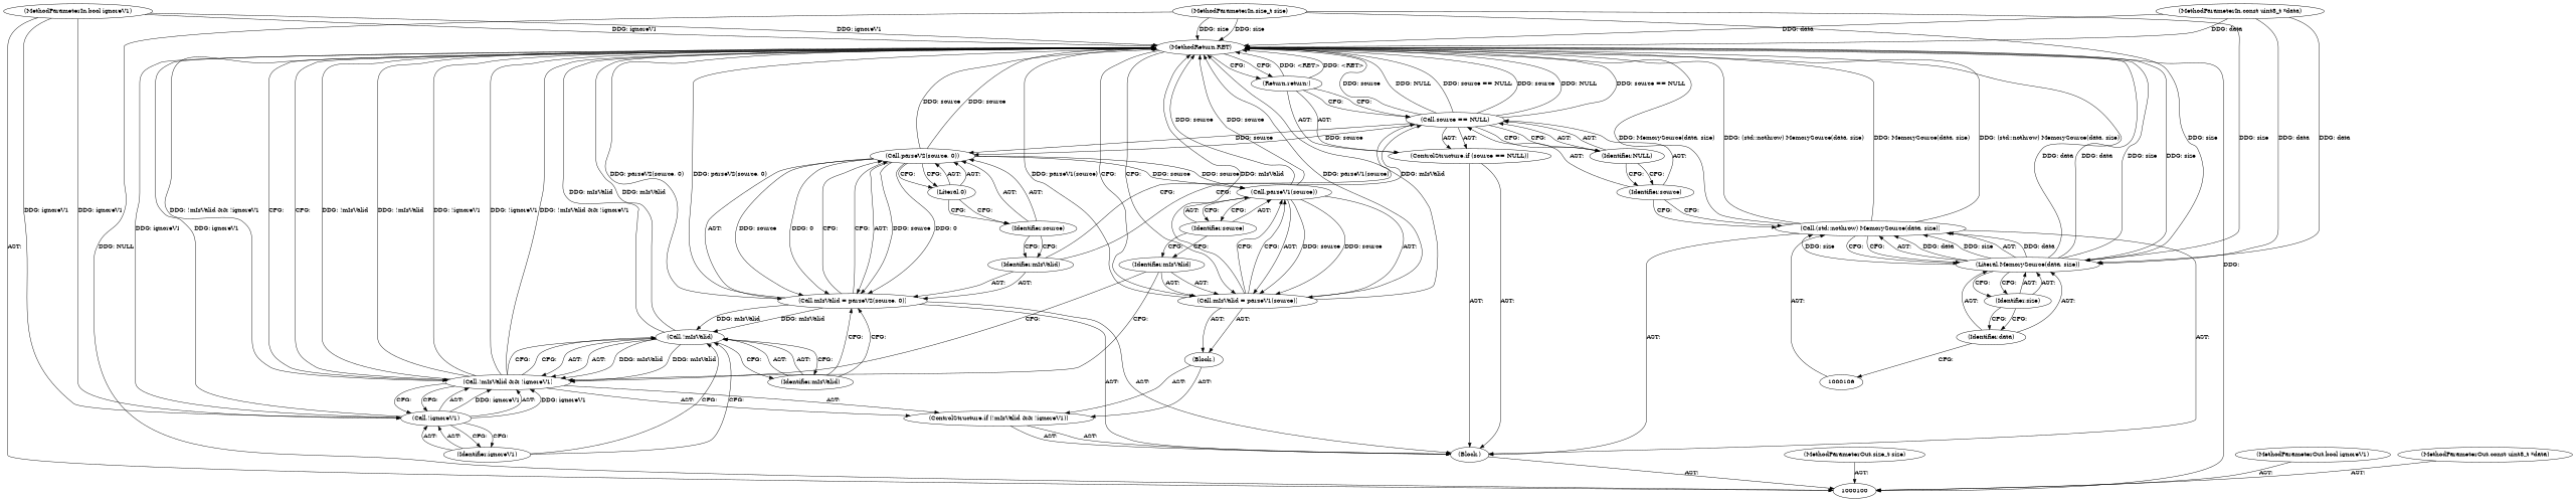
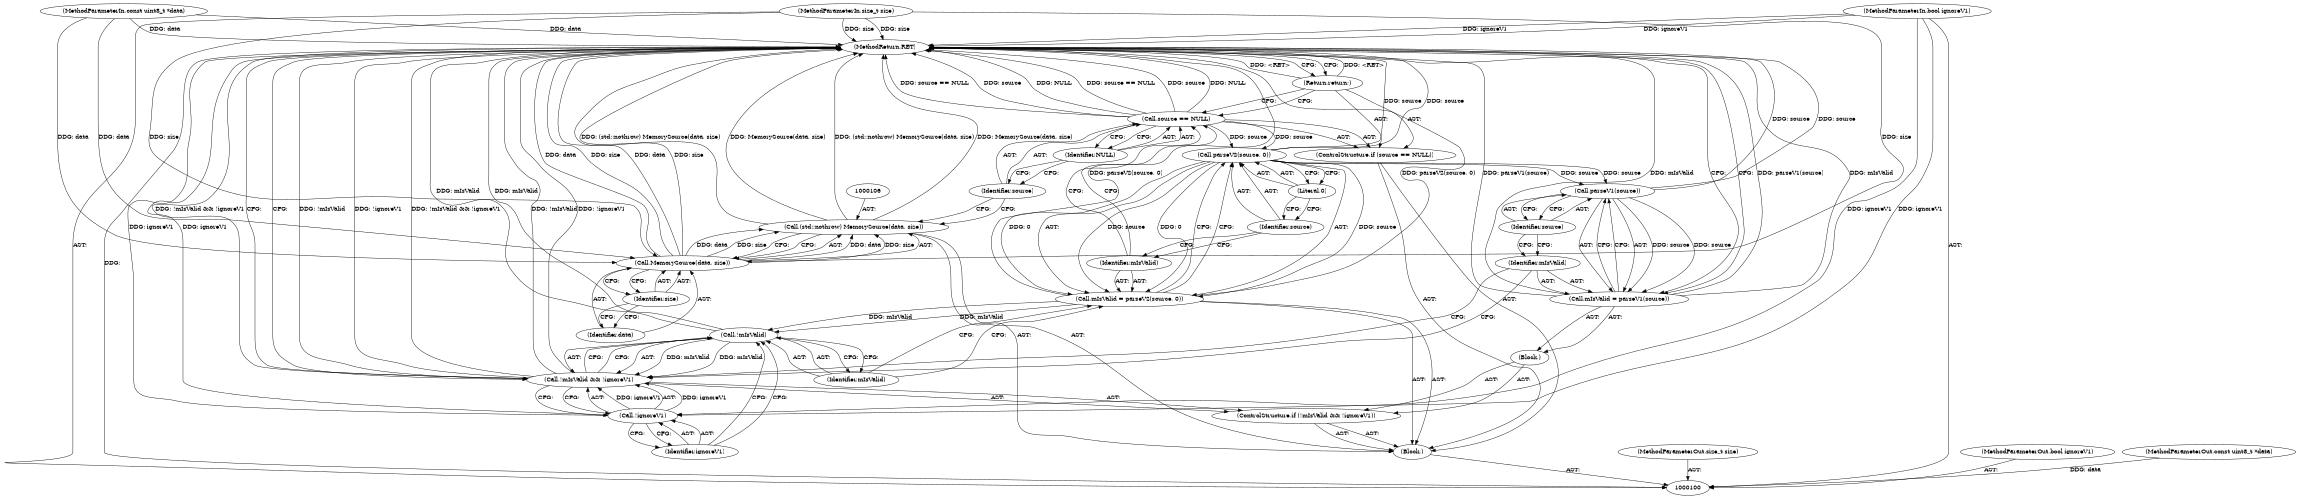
  digraph {
    n1 [label="(MethodReturn,RET)"]
    n2 [label="(Return,return;)"]
    n3 [label="(Call,!mIsValid && !ignoreV1)"]
    n4 [label="(Call,mIsValid = parseV1(source))"]
    1000100
    n6 [label="(Call,source == NULL)"]
    n7 [label="(ControlStructure,if (source == NULL))"]
    n8 [label="(Call,!ignoreV1)"]
    n9 [label="(Call,!mIsValid)"]
    n10 [label="(ControlStructure,if (!mIsValid && !ignoreV1))"]
    n11 [label="(Call,parseV1(source))"]
    n12 [label="(Block,)"]
    n13 [label="(MethodParameterIn,size_t size)"]
-   n14 [label="(Literal,MemorySource(data, size))"]
+   n14 [label="(Call,MemorySource(data, size))"]
    n15 [label="(Call,(std::nothrow) MemorySource(data, size))"]
    n16 [label="(Identifier,size)"]
    n17 [label="(MethodParameterOut,size_t size)"]
    n18 [label="(MethodParameterIn,bool ignoreV1)"]
    n19 [label="(Identifier,ignoreV1)"]
    n20 [label="(MethodParameterOut,bool ignoreV1)"]
    n21 [label="(MethodParameterIn,const uint8_t *data)"]
    n22 [label="(MethodParameterOut,const uint8_t *data)"]
    n23 [label="(Identifier,NULL)"]
    n24 [label="(Identifier,source)"]
    n25 [label="(Call,parseV2(source, 0))"]
    n26 [label="(Block,)"]
    n27 [label="(Literal,0)"]
    n28 [label="(Call,mIsValid = parseV2(source, 0))"]
    n29 [label="(Identifier,source)"]
    n30 [label="(Identifier,source)"]
    n31 [label="(Identifier,mIsValid)"]
    n32 [label="(Identifier,mIsValid)"]
    n33 [label="(Identifier,mIsValid)"]
    n34 [label="(Identifier,data)"]
    1000106
    n1 -> n2 [label="CFG: "]
    n1 -> n2 [label="CFG: "]
    n1 -> n3 [label="CFG: "]
    n1 -> n3 [label="CFG: "]
    n1 -> n4 [label="CFG: "]
    n1 -> n4 [label="CFG: "]
    n1 -> 1000100 [label="DDG: "]
    n2 -> n1 [label="DDG: <RET>"]
    n2 -> n1 [label="DDG: <RET>"]
    n2 -> n6 [label="CFG: "]
    n2 -> n6 [label="CFG: "]
    n2 -> n7 [label="AST: "]
    n2 -> n7 [label="AST: "]
    n3 -> n1 [label="DDG: !mIsValid"]
    n3 -> n1 [label="DDG: !ignoreV1"]
    n3 -> n1 [label="DDG: !mIsValid && !ignoreV1"]
    n3 -> n1 [label="DDG: !mIsValid"]
    n3 -> n1 [label="DDG: !ignoreV1"]
    n3 -> n1 [label="DDG: !mIsValid && !ignoreV1"]
    n3 -> n8 [label="CFG: "]
    n3 -> n8 [label="CFG: "]
    n3 -> n9 [label="CFG: "]
    n3 -> n9 [label="CFG: "]
    n3 -> n10 [label="AST: "]
    n3 -> n10 [label="AST: "]
    n4 -> n1 [label="DDG: mIsValid"]
    n4 -> n1 [label="DDG: parseV1(source)"]
    n4 -> n1 [label="DDG: mIsValid"]
    n4 -> n1 [label="DDG: parseV1(source)"]
    n4 -> n11 [label="CFG: "]
    n4 -> n11 [label="CFG: "]
    n4 -> n12 [label="AST: "]
    n4 -> n12 [label="AST: "]
    n6 -> n1 [label="DDG: source == NULL"]
    n6 -> n1 [label="DDG: source"]
    n6 -> n1 [label="DDG: NULL"]
    n6 -> n1 [label="DDG: source == NULL"]
    n6 -> n1 [label="DDG: source"]
    n6 -> n1 [label="DDG: NULL"]
    n6 -> n7 [label="AST: "]
    n6 -> n7 [label="AST: "]
    n6 -> n23 [label="CFG: "]
    n6 -> n23 [label="CFG: "]
    n6 -> n25 [label="DDG: source"]
    n6 -> n25 [label="DDG: source"]
    n7 -> n26 [label="AST: "]
    n7 -> n26 [label="AST: "]
    n8 -> n1 [label="DDG: ignoreV1"]
    n8 -> n1 [label="DDG: ignoreV1"]
    n8 -> n3 [label="AST: "]
    n8 -> n3 [label="DDG: ignoreV1"]
    n8 -> n3 [label="AST: "]
    n8 -> n3 [label="DDG: ignoreV1"]
    n8 -> n19 [label="CFG: "]
    n8 -> n19 [label="CFG: "]
    n9 -> n1 [label="DDG: mIsValid"]
    n9 -> n1 [label="DDG: mIsValid"]
    n9 -> n3 [label="AST: "]
    n9 -> n3 [label="DDG: mIsValid"]
    n9 -> n3 [label="AST: "]
    n9 -> n3 [label="DDG: mIsValid"]
    n9 -> n32 [label="CFG: "]
    n9 -> n32 [label="CFG: "]
    n10 -> n26 [label="AST: "]
    n10 -> n26 [label="AST: "]
    n11 -> n1 [label="DDG: source"]
    n11 -> n1 [label="DDG: source"]
    n11 -> n4 [label="AST: "]
    n11 -> n4 [label="DDG: source"]
    n11 -> n4 [label="AST: "]
    n11 -> n4 [label="DDG: source"]
    n11 -> n30 [label="CFG: "]
    n11 -> n30 [label="CFG: "]
    n12 -> n10 [label="AST: "]
    n12 -> n10 [label="AST: "]
    n13 -> n1 [label="DDG: size"]
    n13 -> n1 [label="DDG: size"]
-   n13 -> 1000100 [label="DDG: NULL"]
+   n13 -> 1000100 [label="AST: "]
    n13 -> n14 [label="DDG: size"]
    n13 -> n14 [label="DDG: size"]
    n14 -> n1 [label="DDG: data"]
    n14 -> n1 [label="DDG: size"]
    n14 -> n1 [label="DDG: data"]
    n14 -> n1 [label="DDG: size"]
    n14 -> n15 [label="AST: "]
    n14 -> n15 [label="DDG: data"]
    n14 -> n15 [label="DDG: size"]
    n14 -> n15 [label="AST: "]
    n14 -> n15 [label="DDG: data"]
    n14 -> n15 [label="DDG: size"]
    n14 -> n16 [label="CFG: "]
    n14 -> n16 [label="CFG: "]
    n15 -> n1 [label="DDG: MemorySource(data, size)"]
    n15 -> n1 [label="DDG: (std::nothrow) MemorySource(data, size)"]
    n15 -> n1 [label="DDG: MemorySource(data, size)"]
    n15 -> n1 [label="DDG: (std::nothrow) MemorySource(data, size)"]
    n15 -> n14 [label="CFG: "]
    n15 -> n14 [label="CFG: "]
    n15 -> n26 [label="AST: "]
    n15 -> n26 [label="AST: "]
    n16 -> n14 [label="AST: "]
    n16 -> n14 [label="AST: "]
    n16 -> n34 [label="CFG: "]
    n16 -> n34 [label="CFG: "]
    n17 -> 1000100 [label="AST: "]
    n18 -> n1 [label="DDG: ignoreV1"]
    n18 -> n1 [label="DDG: ignoreV1"]
    n18 -> 1000100 [label="AST: "]
    n18 -> n8 [label="DDG: ignoreV1"]
    n18 -> n8 [label="DDG: ignoreV1"]
    n19 -> n8 [label="AST: "]
    n19 -> n8 [label="AST: "]
    n19 -> n9 [label="CFG: "]
    n19 -> n9 [label="CFG: "]
    n20 -> 1000100 [label="AST: "]
    n21 -> n1 [label="DDG: data"]
    n21 -> n1 [label="DDG: data"]
    n21 -> n14 [label="DDG: data"]
    n21 -> n14 [label="DDG: data"]
-   n22 -> 1000100 [label="AST: "]
+   n22 -> 1000100 [label="DDG: data"]
    n23 -> n6 [label="AST: "]
    n23 -> n6 [label="AST: "]
    n23 -> n24 [label="CFG: "]
    n23 -> n24 [label="CFG: "]
    n24 -> n6 [label="AST: "]
    n24 -> n6 [label="AST: "]
    n24 -> n15 [label="CFG: "]
    n24 -> n15 [label="CFG: "]
    n25 -> n1 [label="DDG: source"]
    n25 -> n1 [label="DDG: source"]
    n25 -> n11 [label="DDG: source"]
    n25 -> n11 [label="DDG: source"]
    n25 -> n27 [label="CFG: "]
    n25 -> n27 [label="CFG: "]
    n25 -> n28 [label="AST: "]
    n25 -> n28 [label="DDG: source"]
    n25 -> n28 [label="DDG: 0"]
    n25 -> n28 [label="AST: "]
    n25 -> n28 [label="DDG: source"]
    n25 -> n28 [label="DDG: 0"]
    n26 -> 1000100 [label="AST: "]
    n27 -> n25 [label="AST: "]
    n27 -> n25 [label="AST: "]
    n27 -> n29 [label="CFG: "]
    n27 -> n29 [label="CFG: "]
    n28 -> n1 [label="DDG: parseV2(source, 0)"]
    n28 -> n1 [label="DDG: parseV2(source, 0)"]
    n28 -> n9 [label="DDG: mIsValid"]
    n28 -> n9 [label="DDG: mIsValid"]
    n28 -> n25 [label="CFG: "]
    n28 -> n25 [label="CFG: "]
    n28 -> n26 [label="AST: "]
    n28 -> n26 [label="AST: "]
    n29 -> n25 [label="AST: "]
    n29 -> n25 [label="AST: "]
    n29 -> n31 [label="CFG: "]
    n29 -> n31 [label="CFG: "]
    n30 -> n11 [label="AST: "]
    n30 -> n11 [label="AST: "]
    n30 -> n33 [label="CFG: "]
    n30 -> n33 [label="CFG: "]
    n31 -> n6 [label="CFG: "]
    n31 -> n6 [label="CFG: "]
    n31 -> n28 [label="AST: "]
    n31 -> n28 [label="AST: "]
    n32 -> n9 [label="AST: "]
    n32 -> n9 [label="AST: "]
    n32 -> n28 [label="CFG: "]
    n32 -> n28 [label="CFG: "]
    n33 -> n3 [label="CFG: "]
    n33 -> n3 [label="CFG: "]
    n33 -> n4 [label="AST: "]
    n33 -> n4 [label="AST: "]
    n34 -> n14 [label="AST: "]
    n34 -> n14 [label="AST: "]
-   n34 -> 1000106 [label="CFG: "]
    1000106 -> n15 [label="AST: "]
  }
